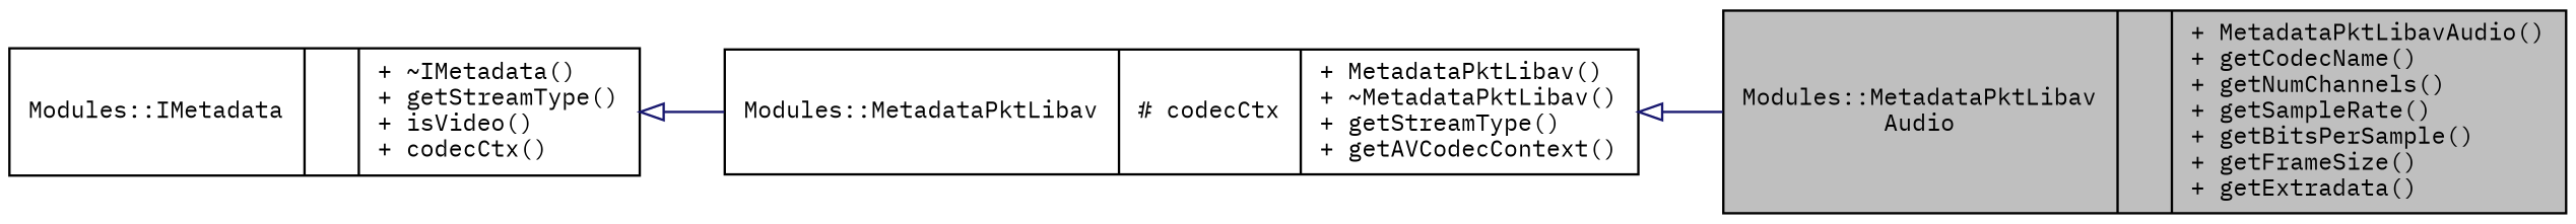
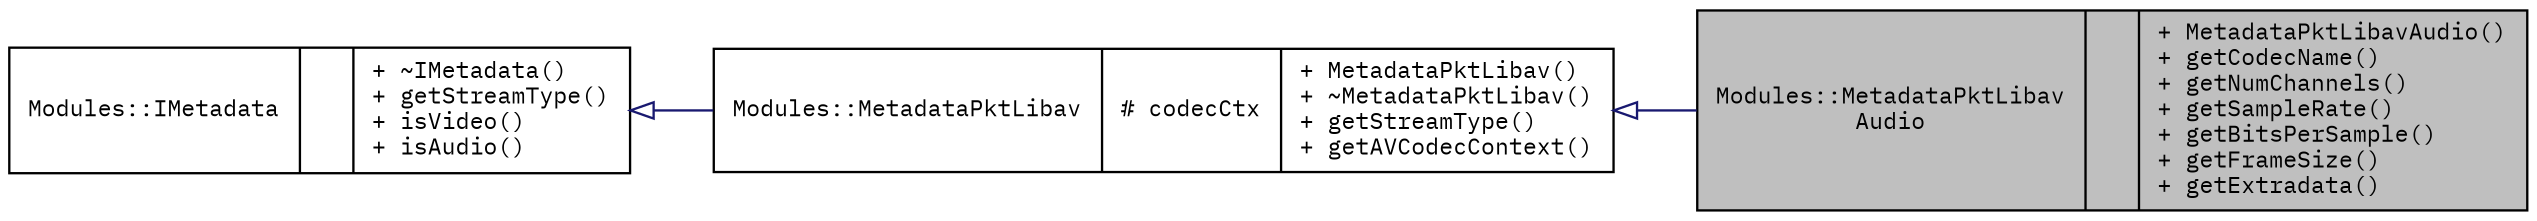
  digraph {
    rankdir=LR
    fontname="IBM Plex Mono"
    node [color=black fillcolor=white fontname="IBM Plex Mono" fontsize=10 shape=record style=filled]
    edge [arrowtail=onormal color=midnightblue dir=back fontname="IBM Plex Mono" fontsize=10 labelfontname=Helvetica labelfontsize=10 style=solid]
    n1 [fillcolor=grey75 fontcolor=black height=0.2 label="{Modules::MetadataPktLibav\lAudio\n||+ MetadataPktLibavAudio()\l+ getCodecName()\l+ getNumChannels()\l+ getSampleRate()\l+ getBitsPerSample()\l+ getFrameSize()\l+ getExtradata()\l}" width=0.4]
    n2 [height=0.2 label="{Modules::MetadataPktLibav\n|# codecCtx\l|+ MetadataPktLibav()\l+ ~MetadataPktLibav()\l+ getStreamType()\l+ getAVCodecContext()\l}" width=0.4]
-   n3 [height=0.2 label="{Modules::IMetadata\n||+ ~IMetadata()\l+ getStreamType()\l+ isVideo()\l+ codecCtx()\l}" width=0.4]
+   n3 [height=0.2 label="{Modules::IMetadata\n||+ ~IMetadata()\l+ getStreamType()\l+ isVideo()\l+ isAudio()\l}" width=0.4]
    n2 -> n1
    n3 -> n2
  }
